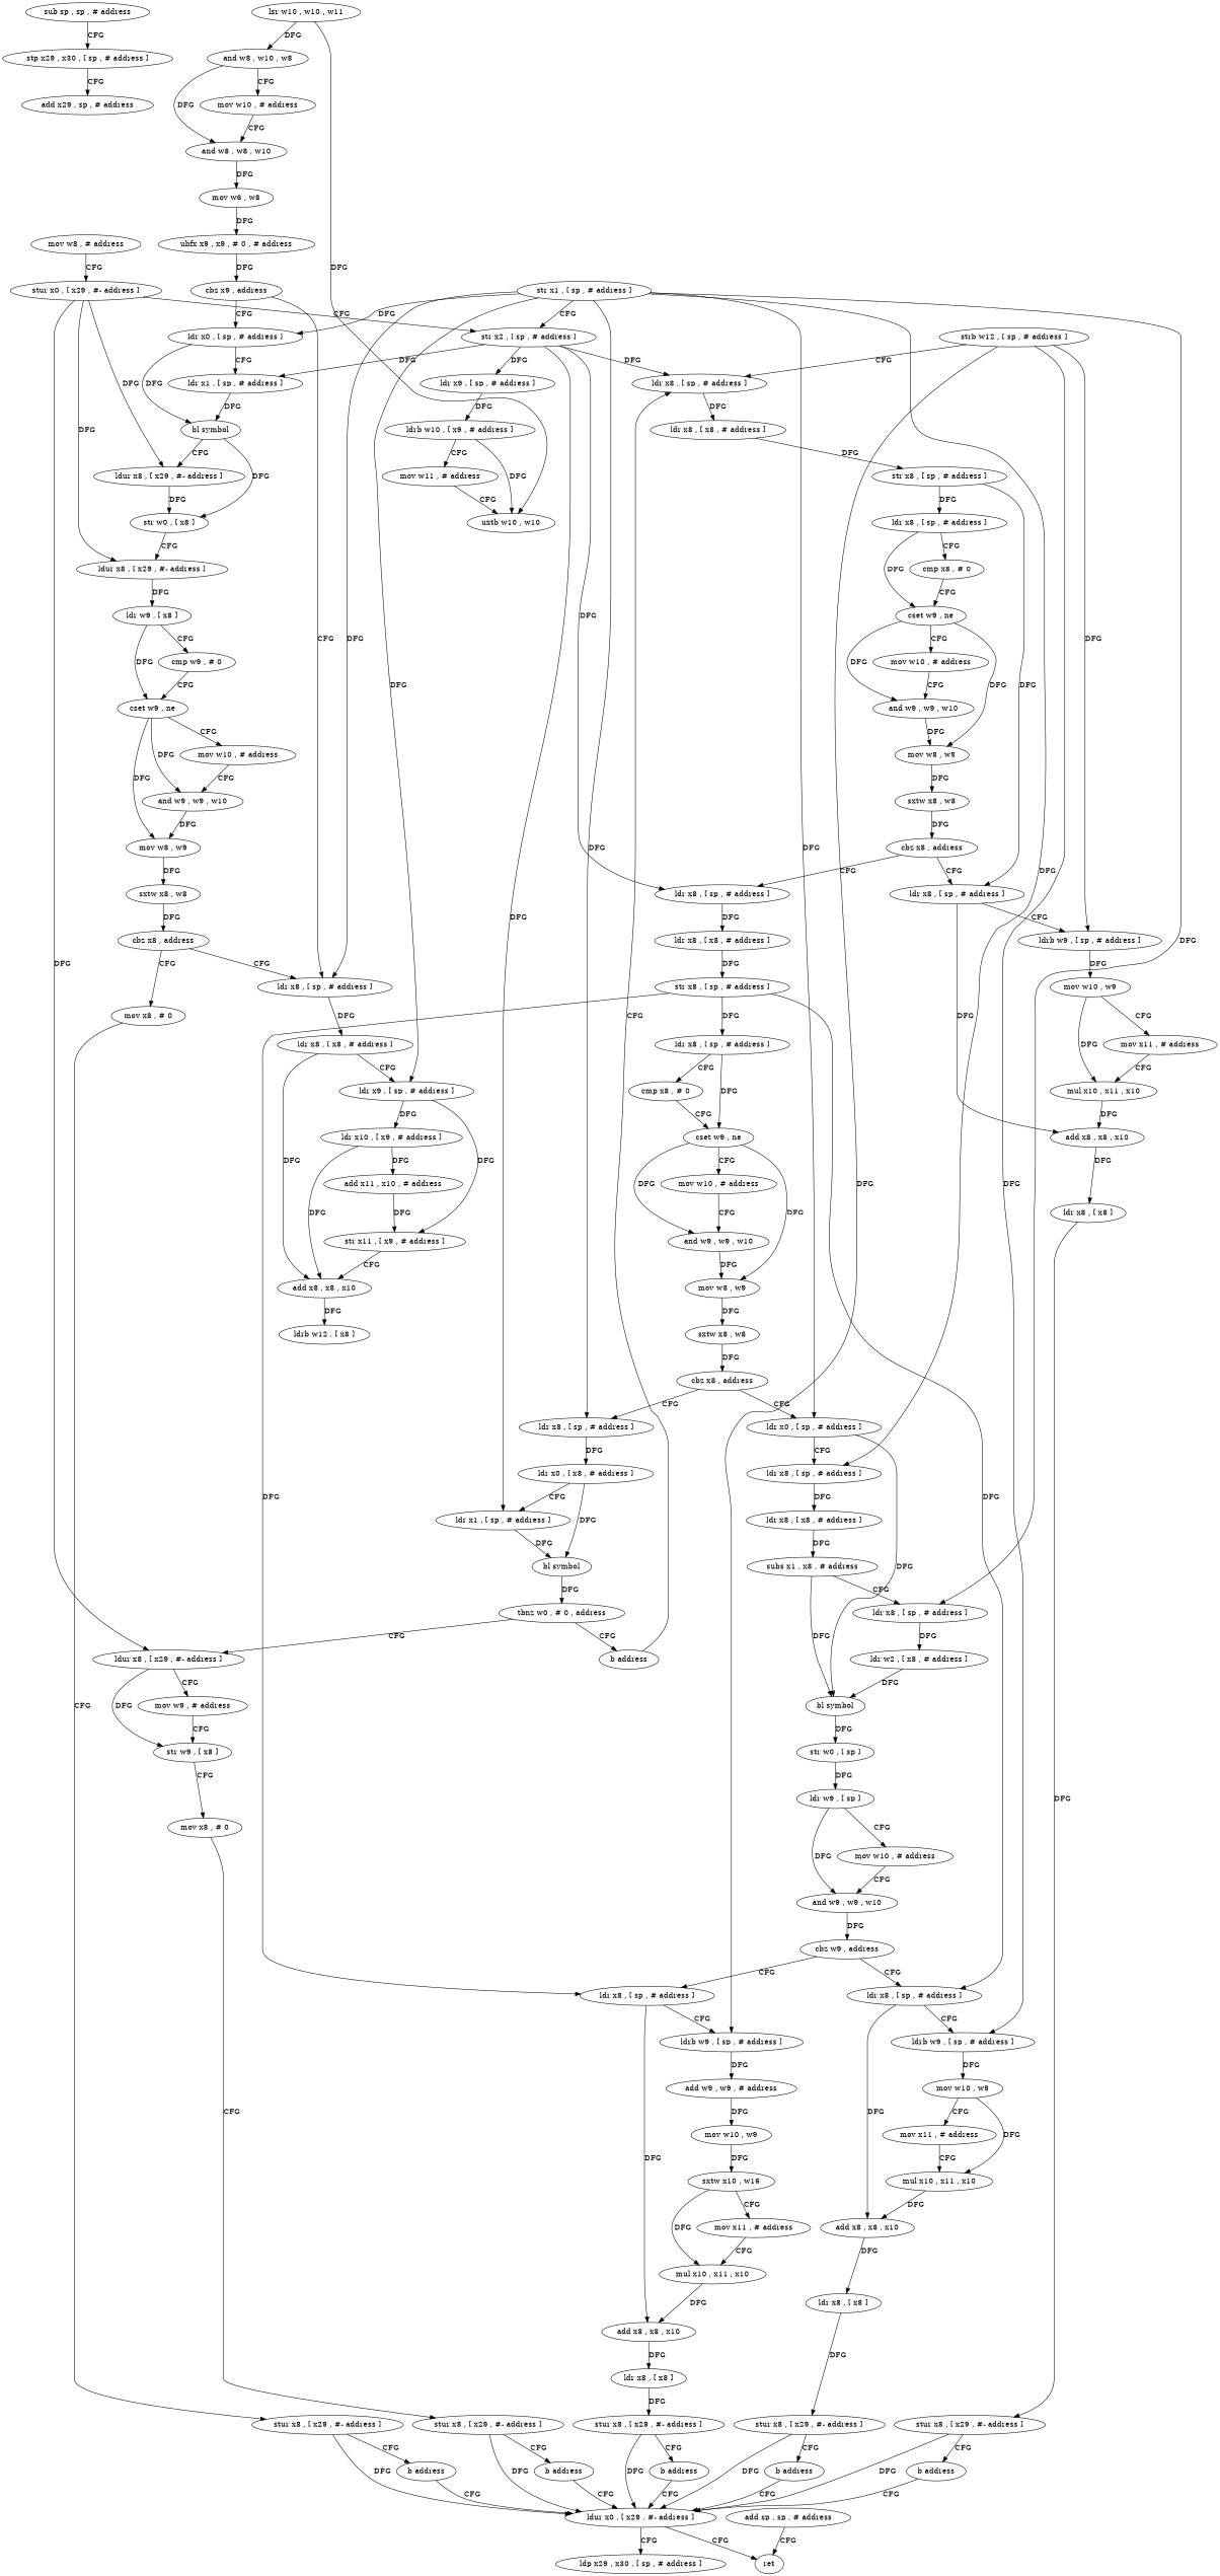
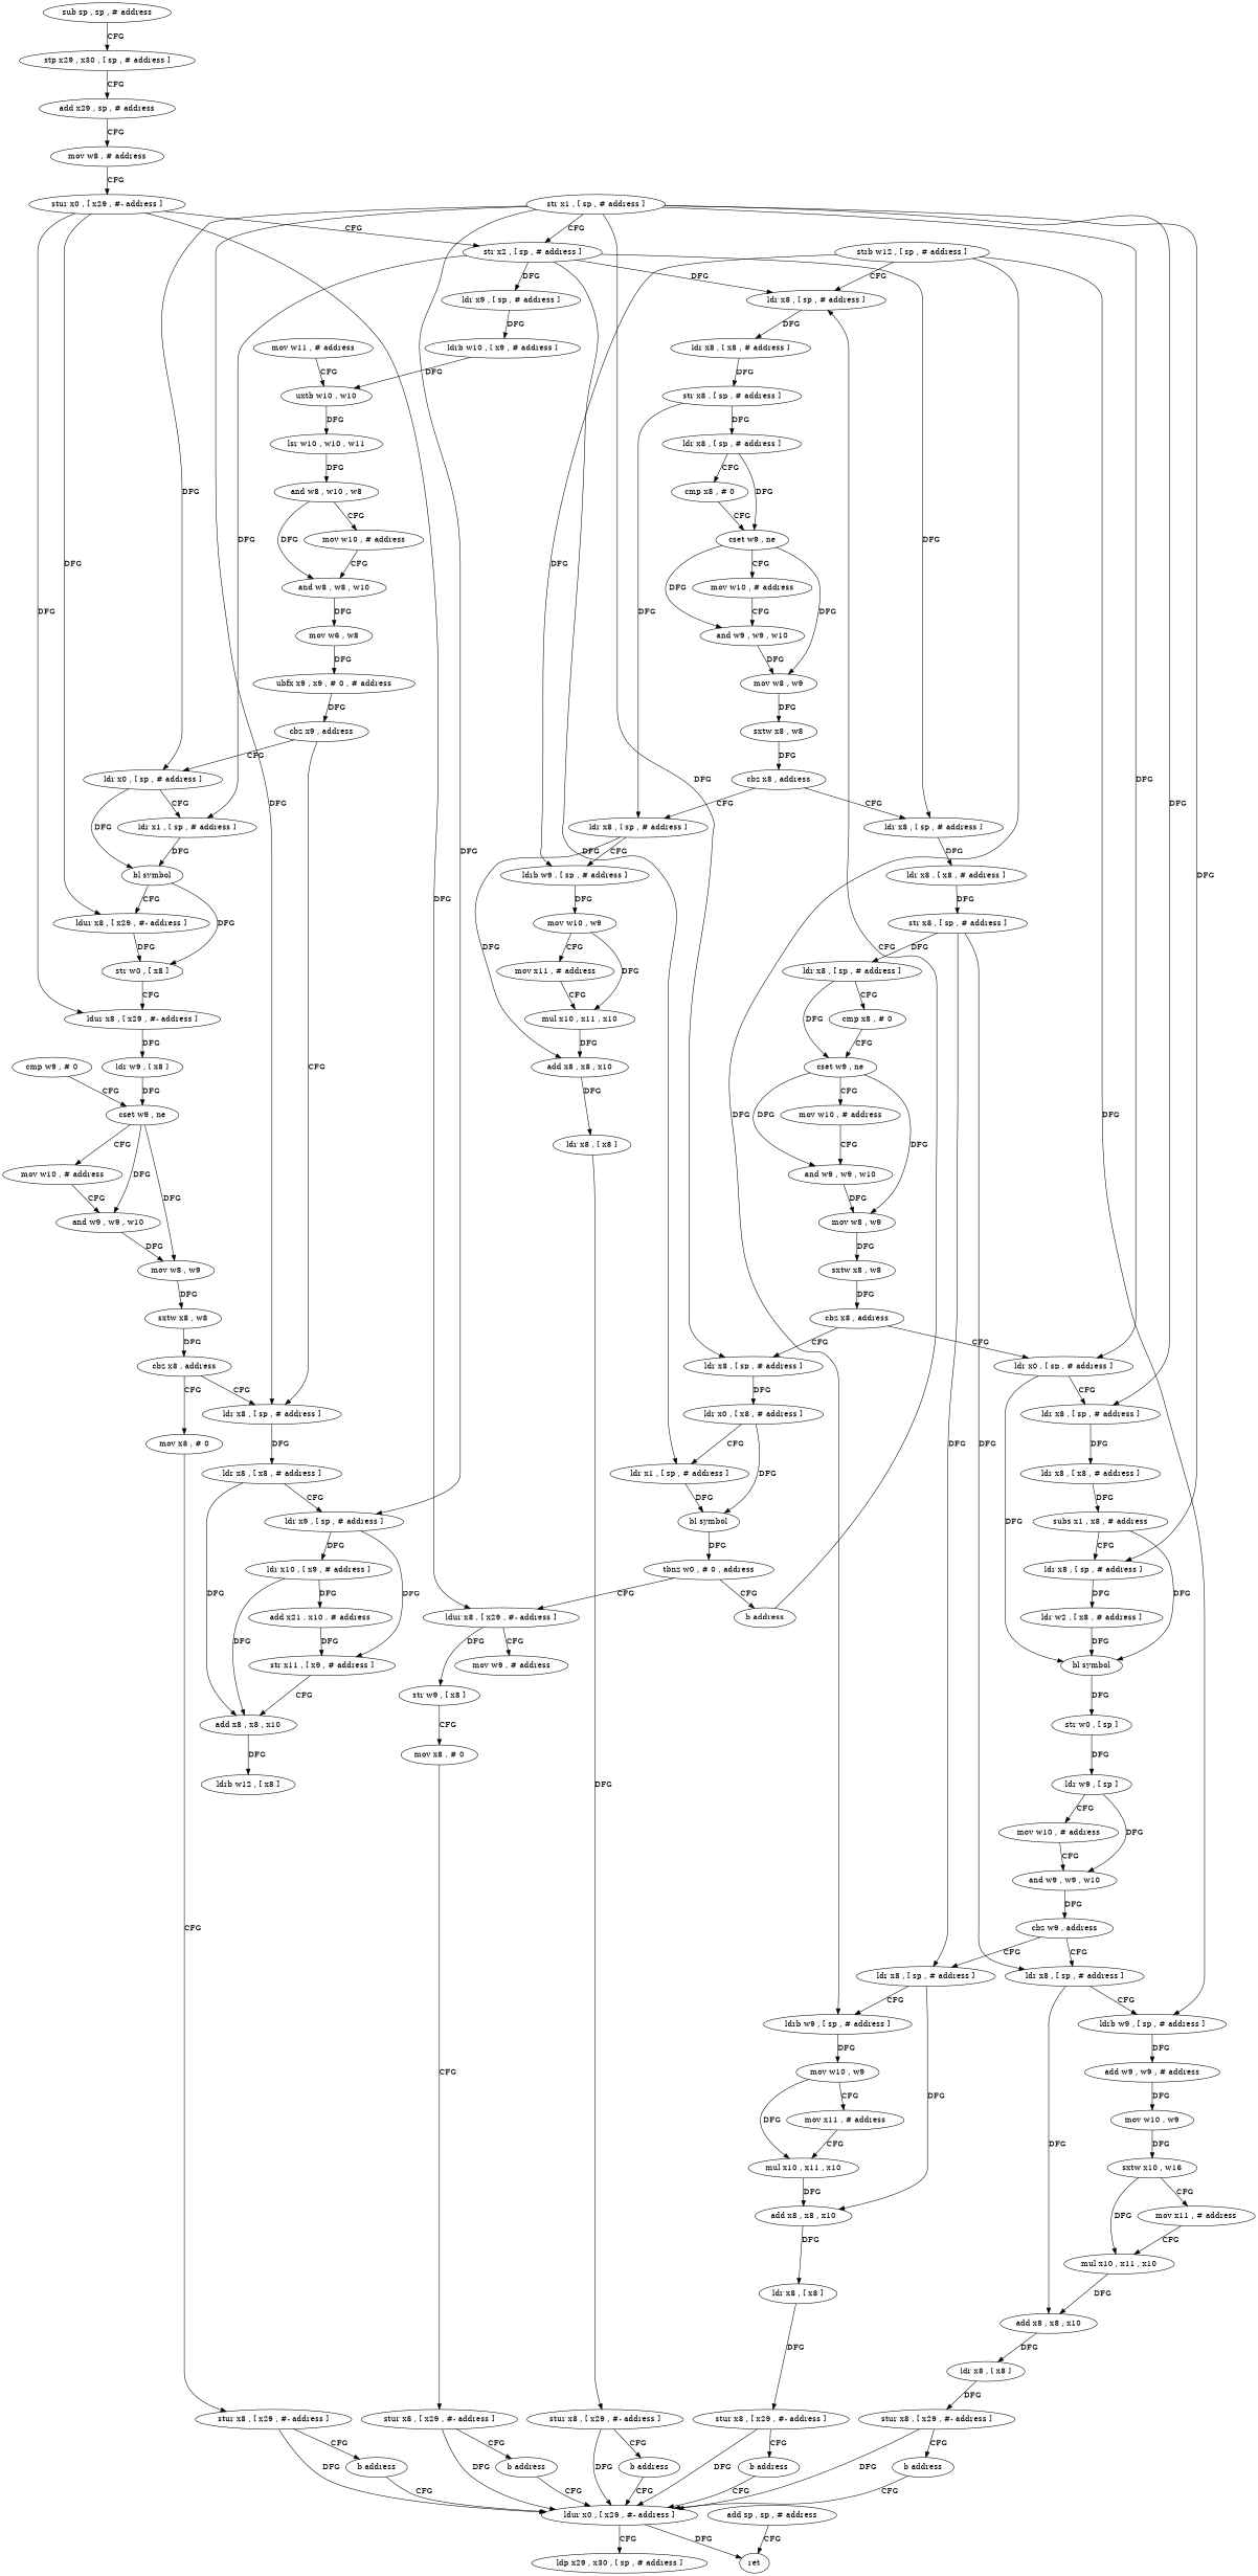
  digraph {
    n1 [label="sub sp , sp , # address"]
    n2 [label="stp x29 , x30 , [ sp , # address ]"]
    n3 [label="add x29 , sp , # address"]
    n4 [label="mov w8 , # address"]
    n5 [label="stur x0 , [ x29 , #- address ]"]
    n6 [label="ldur x8 , [ x29 , #- address ]"]
    n7 [label="ldur x8 , [ x29 , #- address ]"]
    n8 [label="ldur x8 , [ x29 , #- address ]"]
    n9 [label="str x2 , [ sp , # address ]"]
    n10 [label="str x1 , [ sp , # address ]"]
    n11 [label="ldr x8 , [ sp , # address ]"]
    n12 [label="ldr x0 , [ sp , # address ]"]
    n13 [label="ldr x9 , [ sp , # address ]"]
    n14 [label="ldr x8 , [ sp , # address ]"]
    n15 [label="ldr x0 , [ sp , # address ]"]
    n16 [label="ldr x8 , [ sp , # address ]"]
    n17 [label="ldr x8 , [ sp , # address ]"]
    n18 [label="str w0 , [ x8 ]"]
    n19 [label="ldr w9 , [ x8 ]"]
    n20 [label="mov w9 , # address"]
    n21 [label="str w9 , [ x8 ]"]
    n22 [label="ldr x9 , [ sp , # address ]"]
    n23 [label="ldr x8 , [ sp , # address ]"]
    n24 [label="ldr x1 , [ sp , # address ]"]
    n25 [label="ldr x8 , [ sp , # address ]"]
    n26 [label="ldr x1 , [ sp , # address ]"]
    n27 [label="ldr x8 , [ x8 , # address ]"]
    n28 [label="bl symbol"]
    n29 [label="ldr x10 , [ x9 , # address ]"]
    n30 [label="str x11 , [ x9 , # address ]"]
    n31 [label="ldr x0 , [ x8 , # address ]"]
    n32 [label="bl symbol"]
    n33 [label="ldr x8 , [ x8 , # address ]"]
    n34 [label="ldr w2 , [ x8 , # address ]"]
    n35 [label="ldrb w10 , [ x9 , # address ]"]
    n36 [label="ldr x8 , [ x8 , # address ]"]
    n37 [label="ldr x8 , [ x8 , # address ]"]
    n38 [label="bl symbol"]
    n39 [label="mov w11 , # address"]
    n40 [label="uxtb w10 , w10"]
    n41 [label="lsr w10 , w10 , w11"]
    n42 [label="and w8 , w10 , w8"]
    n43 [label="mov w10 , # address"]
    n44 [label="and w8 , w8 , w10"]
    n45 [label="mov w6 , w8"]
    n46 [label="ubfx x9 , x9 , # 0 , # address"]
    n47 [label="cbz x9 , address"]
    n48 [label="add x8 , x8 , x10"]
    n49 [label="ldrb w12 , [ x8 ]"]
-   n50 [label="add x11 , x10 , # address"]
+   n50 [label="add x21 , x10 , # address"]
    n51 [label="strb w12 , [ sp , # address ]"]
    n52 [label="ldrb w9 , [ sp , # address ]"]
    n53 [label="ldrb w9 , [ sp , # address ]"]
    n54 [label="ldrb w9 , [ sp , # address ]"]
    n55 [label="mov w10 , w9"]
    n56 [label="mov w10 , w9"]
    n57 [label="add w9 , w9 , # address"]
    n58 [label="str x8 , [ sp , # address ]"]
    n59 [label="cmp w9 , # 0"]
    n60 [label="cset w9 , ne"]
    n61 [label="mov w10 , # address"]
    n62 [label="and w9 , w9 , w10"]
    n63 [label="mov w8 , w9"]
    n64 [label="sxtw x8 , w8"]
    n65 [label="cbz x8 , address"]
    n66 [label="mov x8 , # 0"]
    n67 [label="stur x8 , [ x29 , #- address ]"]
    n68 [label="ldur x0 , [ x29 , #- address ]"]
    n69 [label="b address"]
    n70 [label="str x8 , [ sp , # address ]"]
    n71 [label="ldr x8 , [ sp , # address ]"]
    n72 [label="ldr x8 , [ sp , # address ]"]
    n73 [label="ldr x8 , [ sp , # address ]"]
    n74 [label="cmp x8 , # 0"]
    n75 [label="cset w9 , ne"]
    n76 [label="add x8 , x8 , x10"]
    n77 [label="add x8 , x8 , x10"]
    n78 [label="mov w10 , # address"]
    n79 [label="and w9 , w9 , w10"]
    n80 [label="mov w8 , w9"]
    n81 [label="sxtw x8 , w8"]
    n82 [label="cbz x8 , address"]
    n83 [label="str w0 , [ sp ]"]
    n84 [label="ldr x8 , [ sp , # address ]"]
    n85 [label="add x8 , x8 , x10"]
    n86 [label="ldr x8 , [ x8 ]"]
    n87 [label="mov x11 , # address"]
    n88 [label="mul x10 , x11 , x10"]
    n89 [label="stur x8 , [ x29 , #- address ]"]
    n90 [label="b address"]
    n91 [label="ldp x29 , x30 , [ sp , # address ]"]
    n92 [label=ret]
    n93 [label="tbnz w0 , # 0 , address"]
    n94 [label="b address"]
    n95 [label="mov x8 , # 0"]
    n96 [label="subs x1 , x8 , # address"]
    n97 [label="ldr w9 , [ sp ]"]
    n98 [label="mov w10 , # address"]
    n99 [label="and w9 , w9 , w10"]
    n100 [label="cbz w9 , address"]
    n101 [label="ldr x8 , [ x8 ]"]
    n102 [label="ldr x8 , [ x8 ]"]
    n103 [label="add sp , sp , # address"]
    n104 [label="stur x8 , [ x29 , #- address ]"]
    n105 [label="b address"]
    n106 [label="mov x11 , # address"]
    n107 [label="mul x10 , x11 , x10"]
    n108 [label="stur x8 , [ x29 , #- address ]"]
    n109 [label="b address"]
    n110 [label="mov w10 , w9"]
    n111 [label="sxtw x10 , w16"]
    n112 [label="mov x11 , # address"]
    n113 [label="mul x10 , x11 , x10"]
    n114 [label="stur x8 , [ x29 , #- address ]"]
    n115 [label="b address"]
    n116 [label="ldr x8 , [ sp , # address ]"]
    n117 [label="cmp x8 , # 0"]
    n118 [label="cset w9 , ne"]
    n119 [label="mov w10 , # address"]
    n120 [label="and w9 , w9 , w10"]
    n121 [label="mov w8 , w9"]
    n122 [label="sxtw x8 , w8"]
    n123 [label="cbz x8 , address"]
    n1 -> n2 [label=CFG]
    n2 -> n3 [label=CFG]
+   n3 -> n4 [label=CFG]
    n4 -> n5 [label=CFG]
    n5 -> n6 [label=DFG]
    n5 -> n7 [label=DFG]
    n5 -> n8 [label=DFG]
    n5 -> n9 [label=CFG]
    n6 -> n18 [label=DFG]
    n7 -> n19 [label=DFG]
    n8 -> n20 [label=CFG]
    n8 -> n21 [label=DFG]
    n9 -> n22 [label=DFG]
    n9 -> n23 [label=DFG]
    n9 -> n24 [label=DFG]
    n9 -> n25 [label=DFG]
    n9 -> n26 [label=DFG]
    n10 -> n9 [label=CFG]
    n10 -> n11 [label=DFG]
    n10 -> n12 [label=DFG]
    n10 -> n13 [label=DFG]
    n10 -> n14 [label=DFG]
    n10 -> n15 [label=DFG]
    n10 -> n16 [label=DFG]
    n10 -> n17 [label=DFG]
    n11 -> n27 [label=DFG]
    n12 -> n24 [label=CFG]
    n12 -> n28 [label=DFG]
    n13 -> n29 [label=DFG]
    n13 -> n30 [label=DFG]
    n14 -> n31 [label=DFG]
    n15 -> n16 [label=CFG]
    n15 -> n32 [label=DFG]
    n16 -> n33 [label=DFG]
    n17 -> n34 [label=DFG]
    n18 -> n7 [label=CFG]
-   n19 -> n59 [label=CFG]
    n19 -> n60 [label=DFG]
-   n20 -> n21 [label=CFG]
    n21 -> n95 [label=CFG]
    n22 -> n35 [label=DFG]
    n23 -> n36 [label=DFG]
    n24 -> n28 [label=DFG]
    n25 -> n37 [label=DFG]
    n26 -> n38 [label=DFG]
    n27 -> n13 [label=CFG]
    n27 -> n48 [label=DFG]
    n28 -> n6 [label=CFG]
    n28 -> n18 [label=DFG]
    n29 -> n48 [label=DFG]
    n29 -> n50 [label=DFG]
    n30 -> n48 [label=CFG]
    n31 -> n26 [label=CFG]
    n31 -> n38 [label=DFG]
    n32 -> n83 [label=DFG]
    n33 -> n96 [label=DFG]
    n34 -> n32 [label=DFG]
-   n35 -> n39 [label=CFG]
    n35 -> n40 [label=DFG]
    n36 -> n58 [label=DFG]
    n37 -> n70 [label=DFG]
    n38 -> n93 [label=DFG]
    n39 -> n40 [label=CFG]
-   n41 -> n40 [label=DFG]
+   n40 -> n41 [label=DFG]
    n41 -> n42 [label=DFG]
    n42 -> n43 [label=CFG]
    n42 -> n44 [label=DFG]
    n43 -> n44 [label=CFG]
    n44 -> n45 [label=DFG]
    n45 -> n46 [label=DFG]
    n46 -> n47 [label=DFG]
    n47 -> n11 [label=CFG]
    n47 -> n12 [label=CFG]
    n48 -> n49 [label=DFG]
    n50 -> n30 [label=DFG]
    n51 -> n23 [label=CFG]
    n51 -> n52 [label=DFG]
    n51 -> n53 [label=DFG]
    n51 -> n54 [label=DFG]
    n52 -> n55 [label=DFG]
    n53 -> n56 [label=DFG]
    n54 -> n57 [label=DFG]
    n55 -> n87 [label=CFG]
    n55 -> n88 [label=DFG]
    n56 -> n106 [label=CFG]
    n56 -> n107 [label=DFG]
    n57 -> n110 [label=DFG]
    n58 -> n84 [label=DFG]
    n58 -> n116 [label=DFG]
    n59 -> n60 [label=CFG]
    n60 -> n61 [label=CFG]
    n60 -> n62 [label=DFG]
    n60 -> n63 [label=DFG]
    n61 -> n62 [label=CFG]
    n62 -> n63 [label=DFG]
    n63 -> n64 [label=DFG]
    n64 -> n65 [label=DFG]
    n65 -> n11 [label=CFG]
    n65 -> n66 [label=CFG]
    n66 -> n67 [label=CFG]
    n67 -> n68 [label=DFG]
    n67 -> n69 [label=CFG]
    n68 -> n91 [label=CFG]
-   n68 -> n92 [label=CFG]
+   n68 -> n92 [label=DFG]
    n69 -> n68 [label=CFG]
    n70 -> n71 [label=DFG]
    n70 -> n72 [label=DFG]
    n70 -> n73 [label=DFG]
    n71 -> n74 [label=CFG]
    n71 -> n75 [label=DFG]
    n72 -> n53 [label=CFG]
    n72 -> n76 [label=DFG]
    n73 -> n54 [label=CFG]
    n73 -> n77 [label=DFG]
    n74 -> n75 [label=CFG]
    n75 -> n78 [label=CFG]
    n75 -> n79 [label=DFG]
    n75 -> n80 [label=DFG]
    n76 -> n101 [label=DFG]
    n77 -> n102 [label=DFG]
    n78 -> n79 [label=CFG]
    n79 -> n80 [label=DFG]
    n80 -> n81 [label=DFG]
    n81 -> n82 [label=DFG]
    n82 -> n14 [label=CFG]
    n82 -> n15 [label=CFG]
    n83 -> n97 [label=DFG]
    n84 -> n52 [label=CFG]
    n84 -> n85 [label=DFG]
    n85 -> n86 [label=DFG]
    n86 -> n89 [label=DFG]
    n87 -> n88 [label=CFG]
    n88 -> n85 [label=DFG]
    n89 -> n68 [label=DFG]
    n89 -> n90 [label=CFG]
    n90 -> n68 [label=CFG]
    n93 -> n8 [label=CFG]
    n93 -> n94 [label=CFG]
    n94 -> n23 [label=CFG]
    n95 -> n104 [label=CFG]
    n96 -> n17 [label=CFG]
    n96 -> n32 [label=DFG]
    n97 -> n98 [label=CFG]
    n97 -> n99 [label=DFG]
    n98 -> n99 [label=CFG]
    n99 -> n100 [label=DFG]
    n100 -> n72 [label=CFG]
    n100 -> n73 [label=CFG]
    n101 -> n108 [label=DFG]
    n102 -> n114 [label=DFG]
    n103 -> n92 [label=CFG]
    n104 -> n68 [label=DFG]
    n104 -> n105 [label=CFG]
    n105 -> n68 [label=CFG]
    n106 -> n107 [label=CFG]
    n107 -> n76 [label=DFG]
    n108 -> n68 [label=DFG]
    n108 -> n109 [label=CFG]
    n109 -> n68 [label=CFG]
    n110 -> n111 [label=DFG]
    n111 -> n112 [label=CFG]
    n111 -> n113 [label=DFG]
    n112 -> n113 [label=CFG]
    n113 -> n77 [label=DFG]
    n114 -> n68 [label=DFG]
    n114 -> n115 [label=CFG]
    n115 -> n68 [label=CFG]
    n116 -> n117 [label=CFG]
    n116 -> n118 [label=DFG]
    n117 -> n118 [label=CFG]
    n118 -> n119 [label=CFG]
    n118 -> n120 [label=DFG]
    n118 -> n121 [label=DFG]
    n119 -> n120 [label=CFG]
    n120 -> n121 [label=DFG]
    n121 -> n122 [label=DFG]
    n122 -> n123 [label=DFG]
    n123 -> n25 [label=CFG]
    n123 -> n84 [label=CFG]
  }
